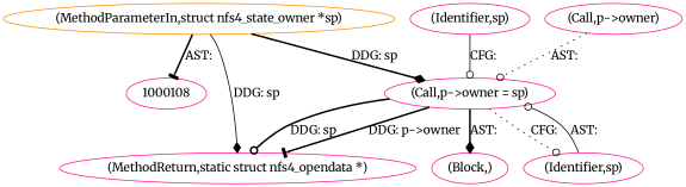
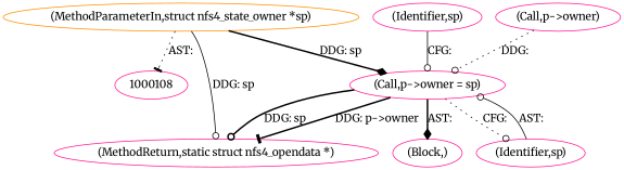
  digraph {
    fontname=Merriweather
    node [color=deeppink fontname=Merriweather]
    edge [arrowhead=odot fontname=Merriweather style=bold]
    n1 [label="(Call,p->owner = sp)"]
    n2 [label="(MethodReturn,static struct nfs4_opendata *)"]
    n3 [label="(Block,)"]
    n4 [label="(Identifier,sp)"]
    n5 [color=darkorange label="(MethodParameterIn,struct nfs4_state_owner *sp)"]
    n6 [label=1000108]
    n7 [label="(Identifier,sp)"]
    n8 [label="(Call,p->owner)"]
    n1 -> n2 [arrowhead=tee label="DDG: p->owner"]
    n1 -> n2 [label="DDG: sp"]
    n1 -> n3 [arrowhead=diamond label="AST: "]
    n1 -> n4 [label="CFG: " style=dotted]
    n4 -> n1 [label="AST: " style=solid]
    n5 -> n1 [arrowhead=diamond label="DDG: sp"]
-   n5 -> n2 [arrowhead=diamond label="DDG: sp" style=solid]
-   n5 -> n6 [arrowhead=tee label="AST: "]
+   n5 -> n2 [label="DDG: sp" style=solid]
+   n5 -> n6 [arrowhead=tee label="AST: " style=dotted]
    n7 -> n1 [label="CFG: " style=solid]
-   n8 -> n1 [label="AST: " style=dotted]
+   n8 -> n1 [label="DDG: " style=dotted]
  }
